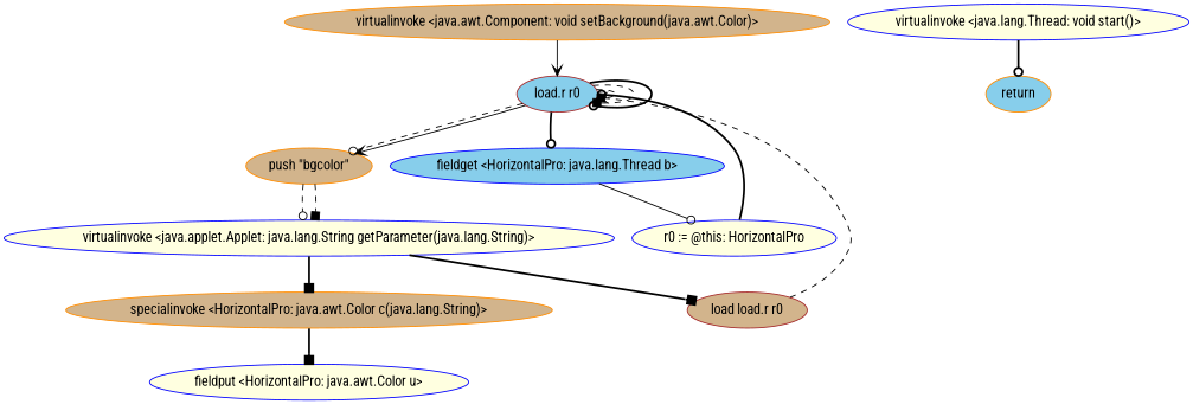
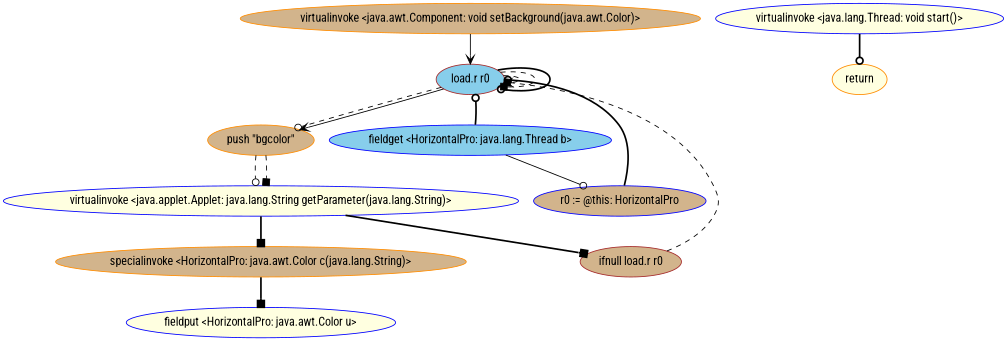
  digraph {
    fontname="Roboto Condensed"
    node [color=blue fillcolor=lightyellow fontname="Roboto Condensed" style=filled]
    edge [arrowhead=odot fontname="Roboto Condensed" style=bold]
    "load.r r0" [color=brown fillcolor=skyblue]
-   "r0 := @this: HorizontalPro"
+   "r0 := @this: HorizontalPro" [fillcolor=tan]
    "push \"bgcolor\"" [color=darkorange fillcolor=tan]
    "fieldget <HorizontalPro: java.lang.Thread b>" [fillcolor=skyblue]
    "virtualinvoke <java.applet.Applet: java.lang.String getParameter(java.lang.String)>"
-   "ifnull load.r r0" [color=brown fillcolor=tan label="load load.r r0"]
+   "ifnull load.r r0" [color=brown fillcolor=tan]
    "specialinvoke <HorizontalPro: java.awt.Color c(java.lang.String)>" [color=darkorange fillcolor=tan]
    "fieldput <HorizontalPro: java.awt.Color u>"
    "virtualinvoke <java.awt.Component: void setBackground(java.awt.Color)>" [color=darkorange fillcolor=tan]
-   return [color=darkorange fillcolor=skyblue]
+   return [color=darkorange]
    "virtualinvoke <java.lang.Thread: void start()>"
    "load.r r0" -> "load.r r0" [arrowhead=vee style=dashed]
    "load.r r0" -> "load.r r0" [arrowhead=box style=dashed]
    "load.r r0" -> "load.r r0"
    "load.r r0" -> "push \"bgcolor\"" [style=dashed]
    "load.r r0" -> "push \"bgcolor\"" [arrowhead=vee style=solid]
-   "load.r r0" -> "fieldget <HorizontalPro: java.lang.Thread b>"
+   "fieldget <HorizontalPro: java.lang.Thread b>" -> "load.r r0"
    "r0 := @this: HorizontalPro" -> "load.r r0"
    "push \"bgcolor\"" -> "virtualinvoke <java.applet.Applet: java.lang.String getParameter(java.lang.String)>" [style=dashed]
    "push \"bgcolor\"" -> "virtualinvoke <java.applet.Applet: java.lang.String getParameter(java.lang.String)>" [arrowhead=box style=dashed]
    "fieldget <HorizontalPro: java.lang.Thread b>" -> "r0 := @this: HorizontalPro" [style=solid]
    "virtualinvoke <java.applet.Applet: java.lang.String getParameter(java.lang.String)>" -> "ifnull load.r r0" [arrowhead=box]
    "virtualinvoke <java.applet.Applet: java.lang.String getParameter(java.lang.String)>" -> "specialinvoke <HorizontalPro: java.awt.Color c(java.lang.String)>" [arrowhead=box]
    "ifnull load.r r0" -> "load.r r0" [arrowhead=box style=dashed]
    "specialinvoke <HorizontalPro: java.awt.Color c(java.lang.String)>" -> "fieldput <HorizontalPro: java.awt.Color u>" [arrowhead=box]
    "virtualinvoke <java.awt.Component: void setBackground(java.awt.Color)>" -> "load.r r0" [arrowhead=vee style=solid]
    "virtualinvoke <java.lang.Thread: void start()>" -> return
  }
